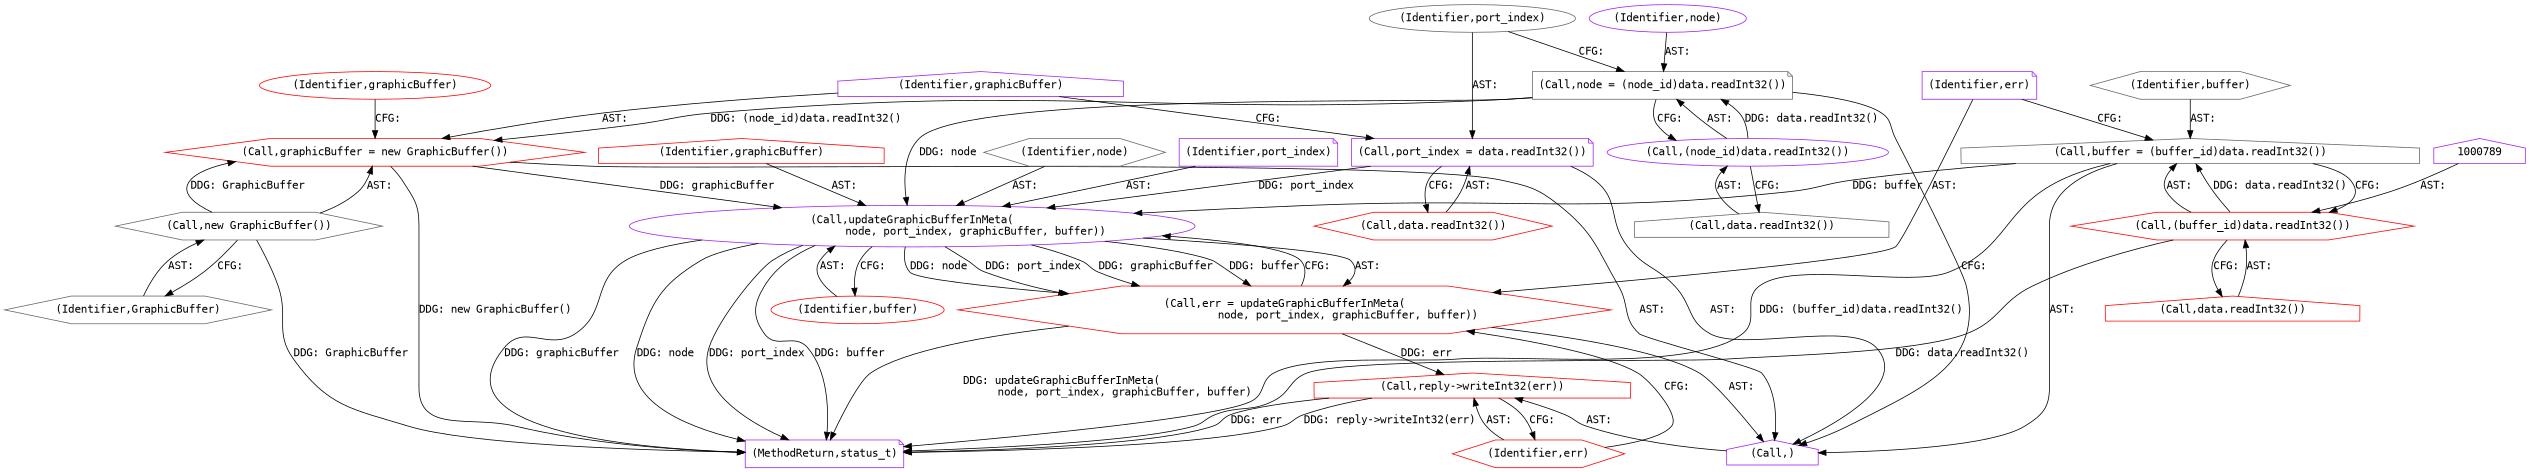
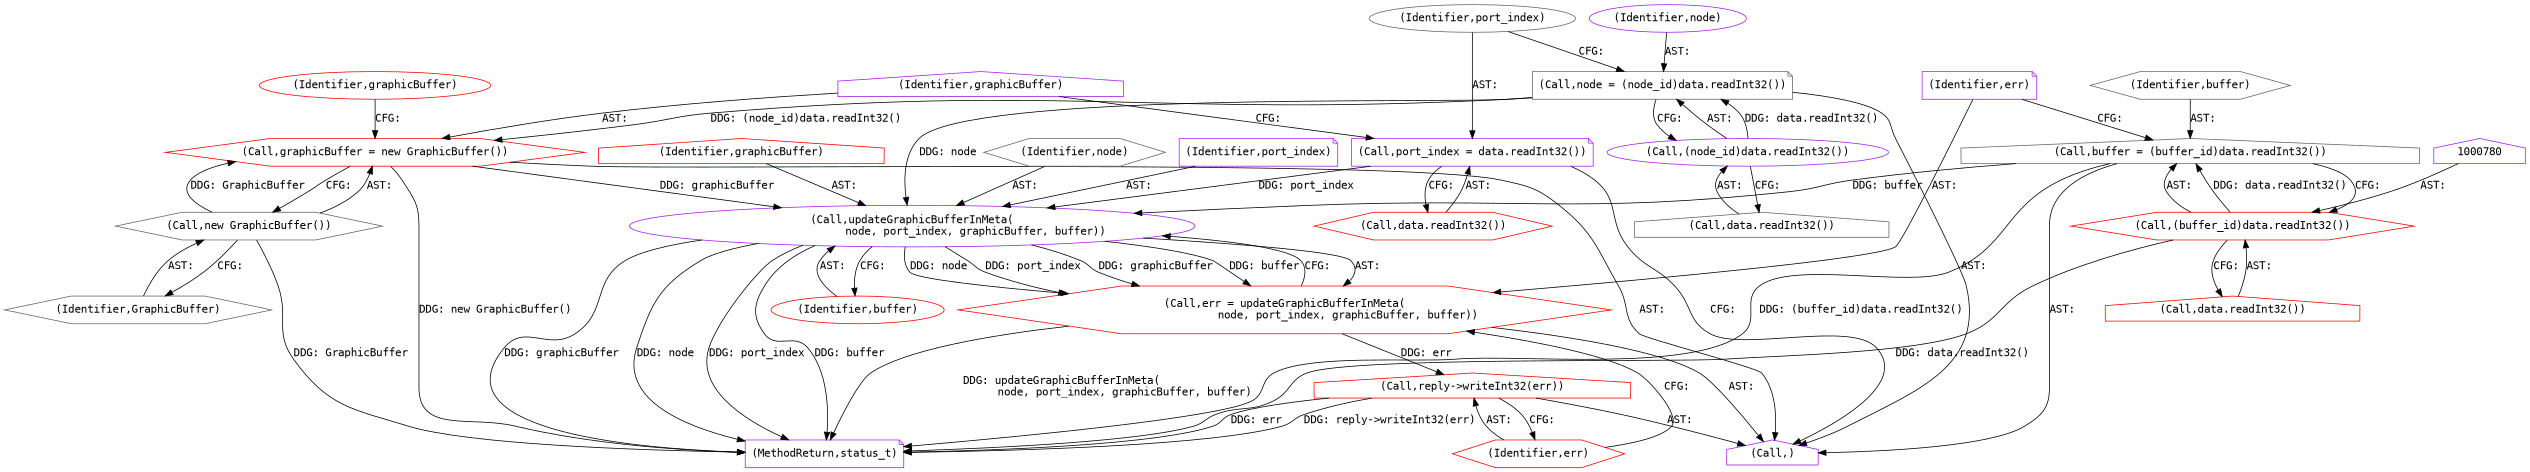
  digraph {
    fontname="DejaVu Sans Mono"
    node [color=purple fontname="DejaVu Sans Mono" shape=hexagon]
    edge [fontname="DejaVu Sans Mono"]
    n1 [label="(Call,updateGraphicBufferInMeta(\n                    node, port_index, graphicBuffer, buffer))" shape=ellipse]
    n2 [color=red label="(Call,err = updateGraphicBufferInMeta(\n                    node, port_index, graphicBuffer, buffer))"]
    n3 [label="(MethodReturn,status_t)" shape=note]
    n4 [color=red label="(Identifier,buffer)" shape=ellipse]
    n5 [label="(Call,)" shape=house]
    n6 [color=red label="(Call,reply->writeInt32(err))" shape=house]
    n7 [color=gray40 label="(Call,node = (node_id)data.readInt32())" shape=note]
    n8 [label="(Call,(node_id)data.readInt32())" shape=ellipse]
    n9 [color=red label="(Call,graphicBuffer = new GraphicBuffer())"]
    n10 [color=gray40 label="(Call,data.readInt32())" shape=house]
    n11 [label="(Call,port_index = data.readInt32())" shape=note]
    n12 [color=red label="(Call,data.readInt32())"]
    n13 [color=gray40 label="(Call,new GraphicBuffer())"]
    n14 [color=gray40 label="(Identifier,GraphicBuffer)"]
    n15 [color=gray40 label="(Call,buffer = (buffer_id)data.readInt32())" shape=house]
    n16 [color=red label="(Call,(buffer_id)data.readInt32())"]
    n17 [color=red label="(Call,data.readInt32())" shape=house]
    n18 [color=red label="(Identifier,err)"]
    n19 [color=gray40 label="(Identifier,node)"]
    n20 [color=gray40 label="(Identifier,buffer)"]
    n21 [label="(Identifier,port_index)" shape=note]
    n22 [color=red label="(Identifier,graphicBuffer)" shape=ellipse]
    n23 [label="(Identifier,graphicBuffer)" shape=house]
    n24 [label="(Identifier,err)" shape=note]
    n25 [color=gray40 label="(Identifier,port_index)" shape=ellipse]
    n26 [color=red label="(Identifier,graphicBuffer)" shape=house]
    n27 [label="(Identifier,node)" shape=ellipse]
-   1000780 [shape=house label=1000789]
+   1000780 [shape=house]
    n1 -> n2 [label="AST: "]
    n1 -> n2 [label="DDG: node"]
    n1 -> n2 [label="DDG: port_index"]
    n1 -> n2 [label="DDG: graphicBuffer"]
    n1 -> n2 [label="DDG: buffer"]
    n1 -> n3 [label="DDG: buffer"]
    n1 -> n3 [label="DDG: graphicBuffer"]
    n1 -> n3 [label="DDG: node"]
    n1 -> n3 [label="DDG: port_index"]
    n1 -> n4 [label="CFG: "]
    n2 -> n1 [label="CFG: "]
    n2 -> n3 [label="DDG: updateGraphicBufferInMeta(\n                    node, port_index, graphicBuffer, buffer)"]
    n2 -> n5 [label="AST: "]
    n2 -> n6 [label="DDG: err"]
    n4 -> n1 [label="AST: "]
    n6 -> n3 [label="DDG: err"]
    n6 -> n3 [label="DDG: reply->writeInt32(err)"]
-   n5 -> n6 [label="AST: "]
+   n6 -> n5 [label="AST: "]
    n6 -> n18 [label="CFG: "]
    n7 -> n1 [label="DDG: node"]
-   n7 -> n5 [label="CFG: "]
+   n7 -> n5 [label="AST: "]
    n7 -> n8 [label="CFG: "]
    n7 -> n9 [label="DDG: (node_id)data.readInt32()"]
    n8 -> n7 [label="AST: "]
    n8 -> n7 [label="DDG: data.readInt32()"]
    n8 -> n10 [label="CFG: "]
    n9 -> n1 [label="DDG: graphicBuffer"]
    n9 -> n3 [label="DDG: new GraphicBuffer()"]
    n9 -> n5 [label="AST: "]
+   n9 -> n13 [label="CFG: "]
    n10 -> n8 [label="AST: "]
    n11 -> n1 [label="DDG: port_index"]
-   n11 -> n5 [label="AST: "]
+   n11 -> n5 [label="CFG: "]
    n11 -> n12 [label="CFG: "]
    n12 -> n11 [label="AST: "]
    n13 -> n3 [label="DDG: GraphicBuffer"]
    n13 -> n9 [label="AST: "]
    n13 -> n9 [label="DDG: GraphicBuffer"]
    n13 -> n14 [label="CFG: "]
    n14 -> n13 [label="AST: "]
    n15 -> n1 [label="DDG: buffer"]
    n15 -> n3 [label="DDG: (buffer_id)data.readInt32()"]
    n15 -> n5 [label="AST: "]
    n15 -> n16 [label="CFG: "]
    n16 -> n3 [label="DDG: data.readInt32()"]
    n16 -> n15 [label="AST: "]
    n16 -> n15 [label="DDG: data.readInt32()"]
    n16 -> n17 [label="CFG: "]
    n17 -> n16 [label="AST: "]
    n18 -> n2 [label="CFG: "]
    n18 -> n6 [label="AST: "]
    n19 -> n1 [label="AST: "]
    n20 -> n15 [label="AST: "]
    n21 -> n1 [label="AST: "]
    n22 -> n9 [label="CFG: "]
    n23 -> n9 [label="AST: "]
    n23 -> n11 [label="CFG: "]
    n24 -> n2 [label="AST: "]
    n24 -> n15 [label="CFG: "]
    n25 -> n7 [label="CFG: "]
    n25 -> n11 [label="AST: "]
    n26 -> n1 [label="AST: "]
    n27 -> n7 [label="AST: "]
    1000780 -> n16 [label="AST: "]
  }
